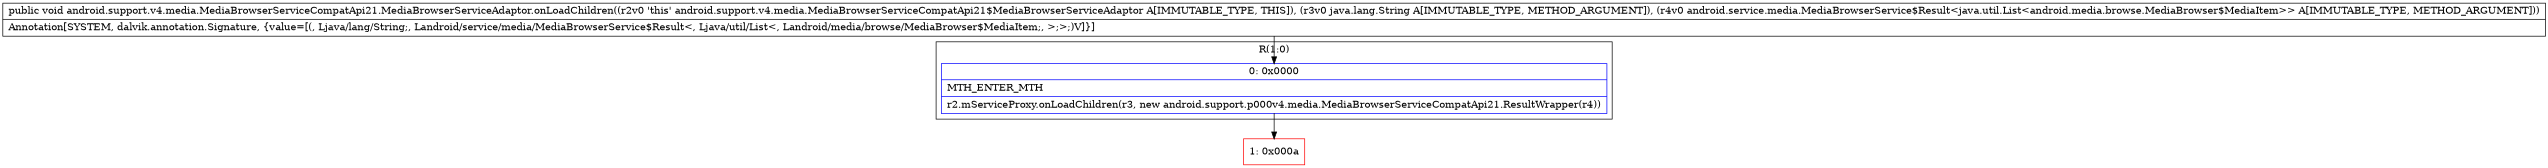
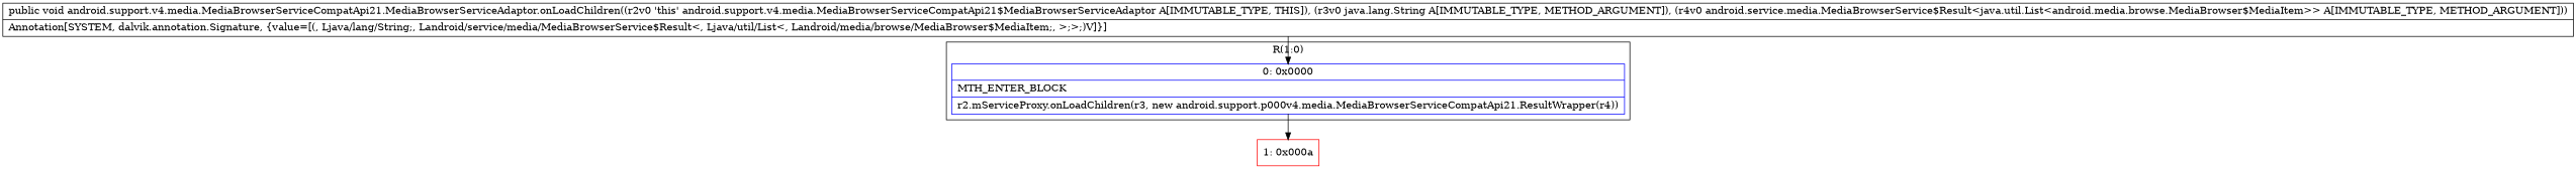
  digraph {
    node [shape=record]
-   n1 [color=blue label="{0\:\ 0x0000|MTH_ENTER_MTH\l|r2.mServiceProxy.onLoadChildren(r3, new android.support.p000v4.media.MediaBrowserServiceCompatApi21.ResultWrapper(r4))\l}"]
+   n1 [color=blue label="{0\:\ 0x0000|MTH_ENTER_BLOCK\l|r2.mServiceProxy.onLoadChildren(r3, new android.support.p000v4.media.MediaBrowserServiceCompatApi21.ResultWrapper(r4))\l}"]
    n2 [color=red label="{1\:\ 0x000a}"]
    n3 [label="{public void android.support.v4.media.MediaBrowserServiceCompatApi21.MediaBrowserServiceAdaptor.onLoadChildren((r2v0 'this' android.support.v4.media.MediaBrowserServiceCompatApi21$MediaBrowserServiceAdaptor A[IMMUTABLE_TYPE, THIS]), (r3v0 java.lang.String A[IMMUTABLE_TYPE, METHOD_ARGUMENT]), (r4v0 android.service.media.MediaBrowserService$Result\<java.util.List\<android.media.browse.MediaBrowser$MediaItem\>\> A[IMMUTABLE_TYPE, METHOD_ARGUMENT]))  | Annotation[SYSTEM, dalvik.annotation.Signature, \{value=[(, Ljava\/lang\/String;, Landroid\/service\/media\/MediaBrowserService$Result\<, Ljava\/util\/List\<, Landroid\/media\/browse\/MediaBrowser$MediaItem;, \>;\>;)V]\}]\l}"]
    subgraph cluster_1 {
      label="R(1:0)"
      n1
    }
    n1 -> n2
    n3 -> n1
  }
